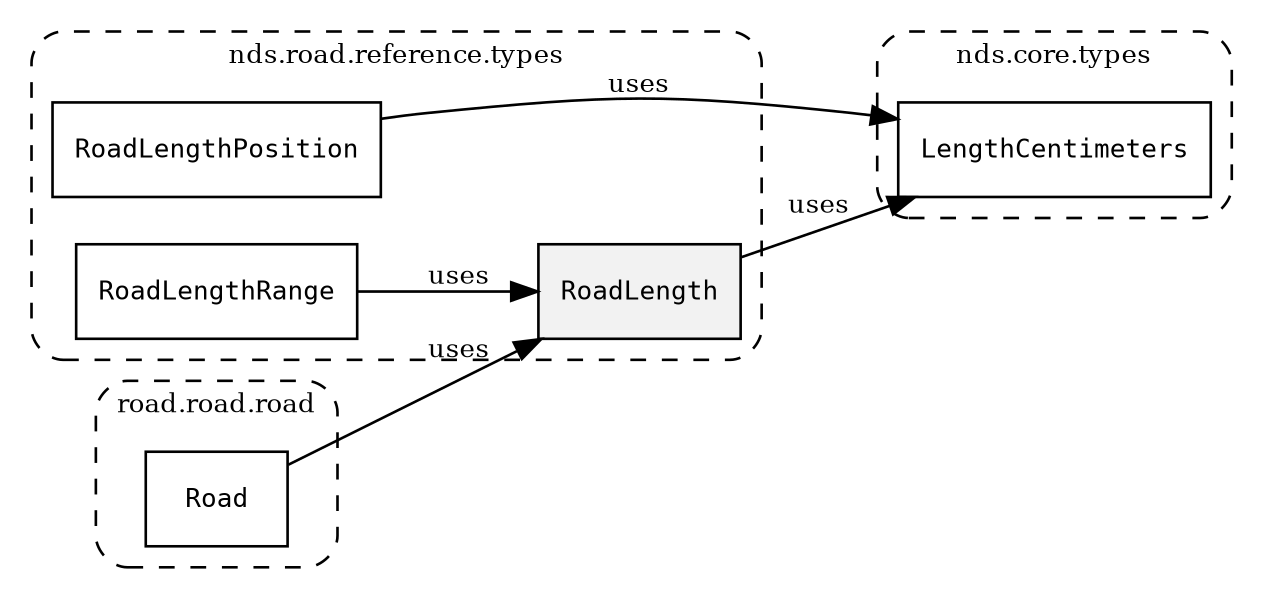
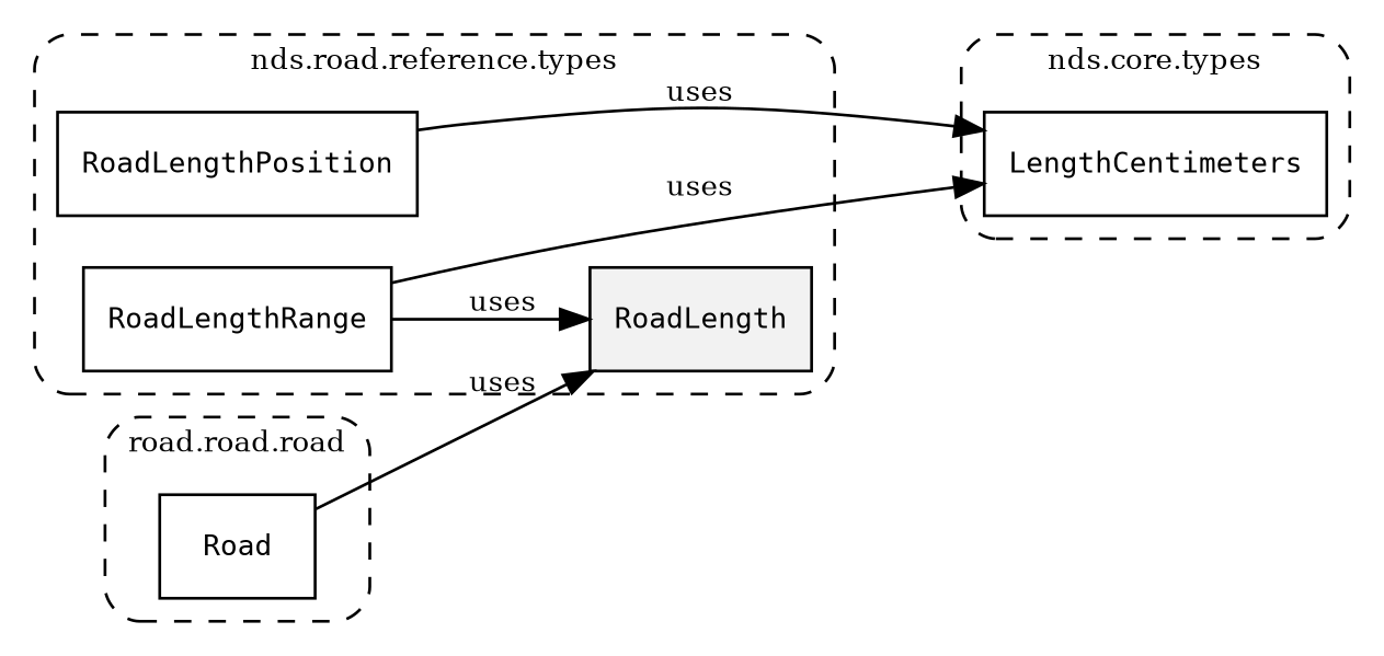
  digraph {
    fontsize=10
    rankdir=LR
    node [fontsize=10 shape=box]
    edge [fontsize=10]
    n1 [fillcolor="#0000000D" label=<<font face="monospace"><table align="center" border="0" cellspacing="0" cellpadding="0"><tr><td href="../../../content/packages/nds.road.reference.types.html#Subtype-RoadLength" title="Subtype defined in nds.road.reference.types">RoadLength</td></tr></table></font>> style=filled]
    n2 [label=<<font face="monospace"><table align="center" border="0" cellspacing="0" cellpadding="0"><tr><td href="../../../content/packages/nds.road.reference.types.html#Structure-RoadLengthPosition" title="Structure defined in nds.road.reference.types">RoadLengthPosition</td></tr></table></font>>]
    n3 [label=<<font face="monospace"><table align="center" border="0" cellspacing="0" cellpadding="0"><tr><td href="../../../content/packages/nds.road.reference.types.html#Structure-RoadLengthRange" title="Structure defined in nds.road.reference.types">RoadLengthRange</td></tr></table></font>>]
    n4 [label=<<font face="monospace"><table align="center" border="0" cellspacing="0" cellpadding="0"><tr><td href="../../../content/packages/nds.core.types.html#Subtype-LengthCentimeters" title="Subtype defined in nds.core.types">LengthCentimeters</td></tr></table></font>>]
    n5 [label=<<font face="monospace"><table align="center" border="0" cellspacing="0" cellpadding="0"><tr><td href="../../../content/packages/nds.road.road.html#Structure-Road" title="Structure defined in nds.road.road">Road</td></tr></table></font>>]
    subgraph cluster_1 {
      label="nds.road.reference.types"
      style="dashed, rounded"
      n1
      n2
      n3
    }
    subgraph cluster_2 {
      label="nds.core.types"
      style="dashed, rounded"
      n4
    }
    subgraph cluster_3 {
      label="road.road.road"
      style="dashed, rounded"
      n5
    }
-   n1 -> n4 [label=uses]
+   n3 -> n4 [label=uses]
    n2 -> n4 [label=uses]
    n3 -> n1 [label=uses]
    n5 -> n1 [label=uses]
  }
